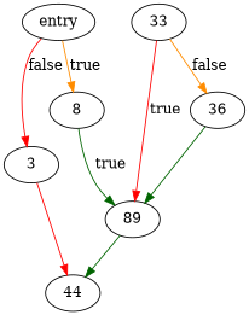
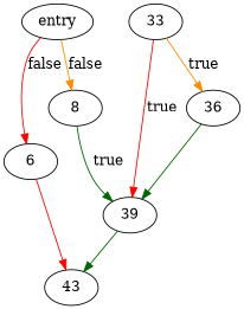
  digraph {
    edge [color=red]
    n1 [label=entry]
-   3
+   3 [label=6]
    8
-   44
-   39 [label=89]
+   44 [label=43]
+   39
    33
    36
    n1 -> 3 [label=false]
-   n1 -> 8 [color=darkorange label=true]
+   n1 -> 8 [color=darkorange label=false]
    3 -> 44
    8 -> 39 [color=darkgreen label=true]
    39 -> 44 [color=darkgreen]
    33 -> 39 [label=true]
-   33 -> 36 [color=darkorange label=false]
+   33 -> 36 [color=darkorange label=true]
    36 -> 39 [color=darkgreen]
  }
